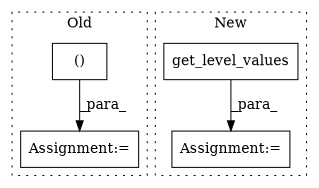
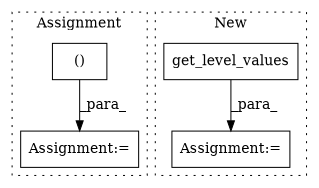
  digraph {
    node [a=7 shape=box]
    n1 [a=106 l=28 label="()" s=953]
    n2 [l=1 label="Assignment:=" s=874]
    n3 [a=32 l="17,1" label=get_level_values s="850,871"]
    n4 [l=12 label="Assignment:=" s=822]
    subgraph cluster_1 {
-     label=Old
+     label=Assignment
      style=dotted
      n1
      n2
    }
    subgraph cluster_2 {
      label=New
      style=dotted
      n3
      n4
    }
    n1 -> n2 [label=_para_]
    n3 -> n4 [label=_para_]
  }
